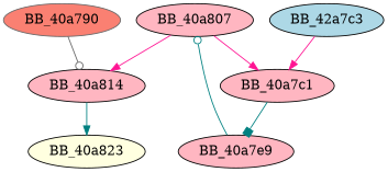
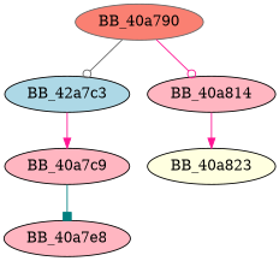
  digraph {
    node [color=black fillcolor=lightpink style=filled]
    edge [arrowhead=normal color=deeppink]
    BB_40a790 [color=gray40 fillcolor=salmon]
    n2 [fillcolor=lightblue label=BB_42a7c3]
    BB_40a814
-   BB_40a7c9 [label=BB_40a7c1]
+   BB_40a7c9
    BB_40a823 [fillcolor=lightyellow]
-   BB_40a7e9
-   BB_40a807
-   BB_40a790 -> BB_40a814 [arrowhead=odot color=gray40]
+   BB_40a7e9 [label=BB_40a7e8]
+   BB_40a790 -> n2 [arrowhead=odot color=gray40]
+   BB_40a790 -> BB_40a814 [arrowhead=odot]
    n2 -> BB_40a7c9
-   BB_40a814 -> BB_40a823 [color=teal]
+   BB_40a814 -> BB_40a823
    BB_40a7c9 -> BB_40a7e9 [arrowhead=box color=teal]
-   BB_40a7e9 -> BB_40a807 [arrowhead=odot color=teal]
-   BB_40a807 -> BB_40a814
-   BB_40a807 -> BB_40a7c9
  }
